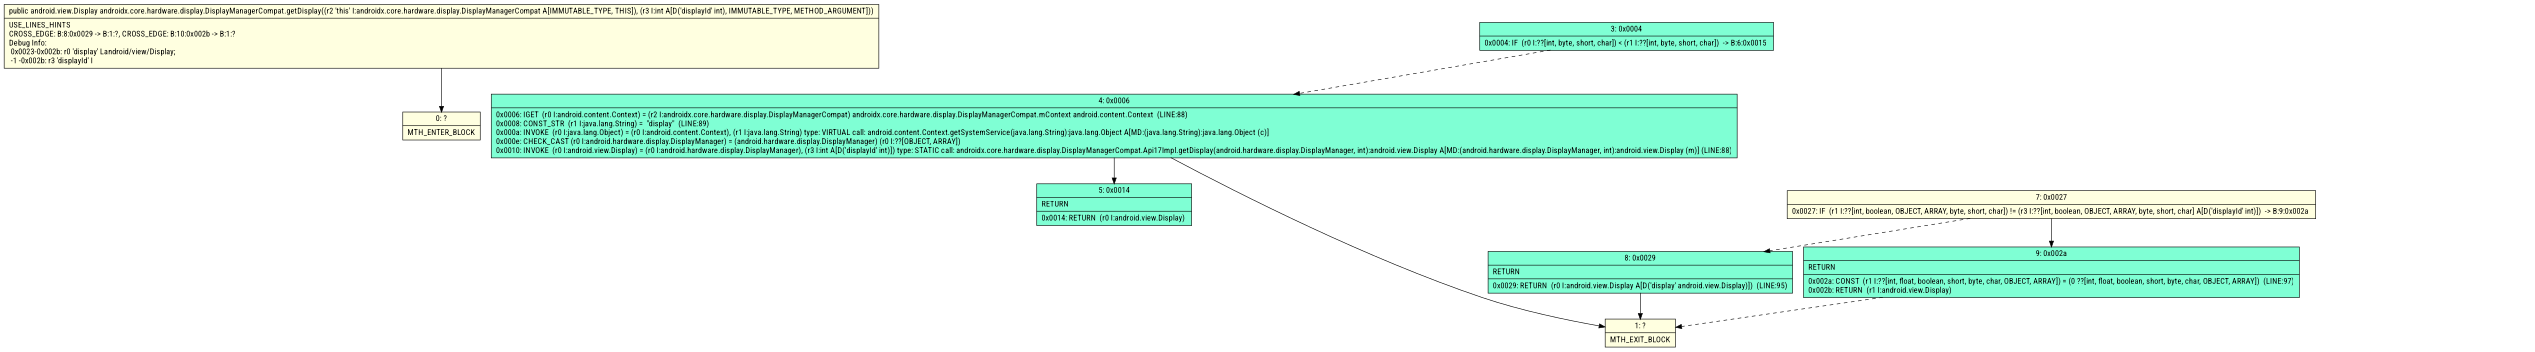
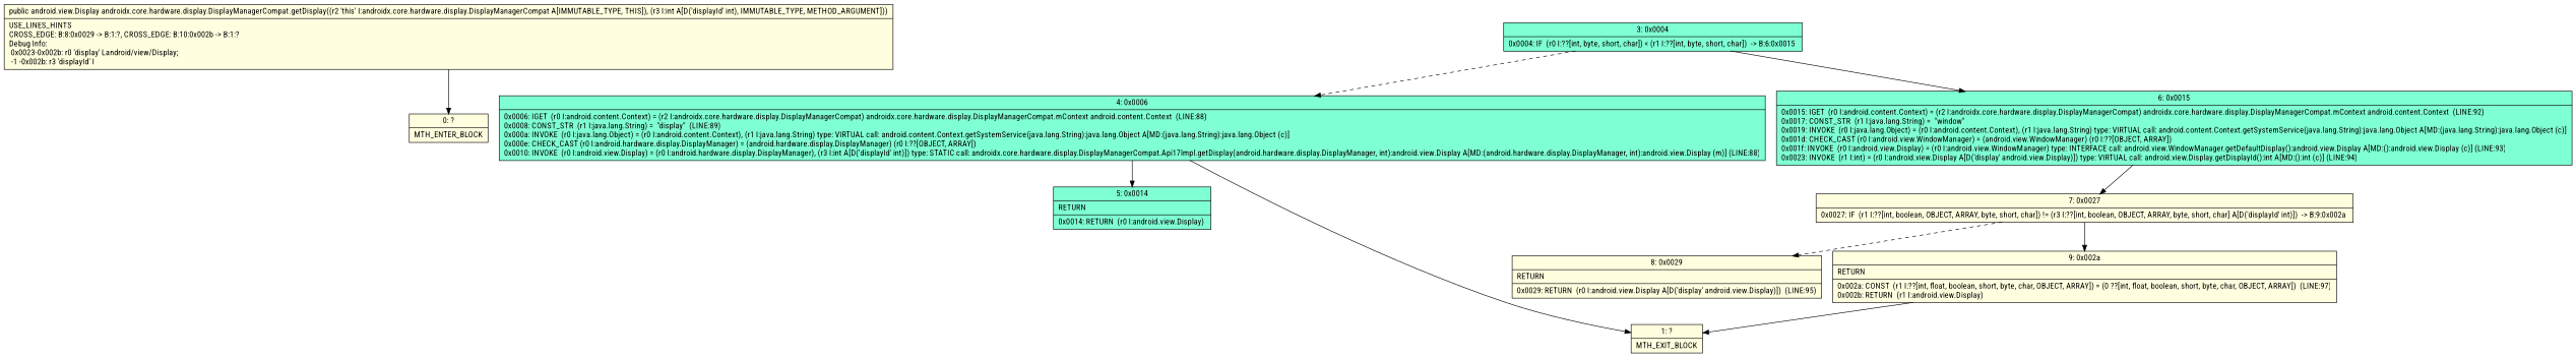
  digraph {
    fontname="Roboto Condensed"
    node [fillcolor=lightyellow fontname="Roboto Condensed" shape=record style=filled]
    edge [fontname="Roboto Condensed"]
    n1 [label="{0\:\ ?|MTH_ENTER_BLOCK\l}"]
    n2 [fillcolor=aquamarine label="{3\:\ 0x0004|0x0004: IF  (r0 I:??[int, byte, short, char]) \< (r1 I:??[int, byte, short, char])  \-\> B:6:0x0015 \l}"]
    n3 [fillcolor=aquamarine label="{4\:\ 0x0006|0x0006: IGET  (r0 I:android.content.Context) = (r2 I:androidx.core.hardware.display.DisplayManagerCompat) androidx.core.hardware.display.DisplayManagerCompat.mContext android.content.Context  (LINE:88)\l0x0008: CONST_STR  (r1 I:java.lang.String) =  \"display\"  (LINE:89)\l0x000a: INVOKE  (r0 I:java.lang.Object) = (r0 I:android.content.Context), (r1 I:java.lang.String) type: VIRTUAL call: android.content.Context.getSystemService(java.lang.String):java.lang.Object A[MD:(java.lang.String):java.lang.Object (c)]\l0x000e: CHECK_CAST (r0 I:android.hardware.display.DisplayManager) = (android.hardware.display.DisplayManager) (r0 I:??[OBJECT, ARRAY]) \l0x0010: INVOKE  (r0 I:android.view.Display) = (r0 I:android.hardware.display.DisplayManager), (r3 I:int A[D('displayId' int)]) type: STATIC call: androidx.core.hardware.display.DisplayManagerCompat.Api17Impl.getDisplay(android.hardware.display.DisplayManager, int):android.view.Display A[MD:(android.hardware.display.DisplayManager, int):android.view.Display (m)] (LINE:88)\l}"]
+   n4 [fillcolor=aquamarine label="{6\:\ 0x0015|0x0015: IGET  (r0 I:android.content.Context) = (r2 I:androidx.core.hardware.display.DisplayManagerCompat) androidx.core.hardware.display.DisplayManagerCompat.mContext android.content.Context  (LINE:92)\l0x0017: CONST_STR  (r1 I:java.lang.String) =  \"window\" \l0x0019: INVOKE  (r0 I:java.lang.Object) = (r0 I:android.content.Context), (r1 I:java.lang.String) type: VIRTUAL call: android.content.Context.getSystemService(java.lang.String):java.lang.Object A[MD:(java.lang.String):java.lang.Object (c)]\l0x001d: CHECK_CAST (r0 I:android.view.WindowManager) = (android.view.WindowManager) (r0 I:??[OBJECT, ARRAY]) \l0x001f: INVOKE  (r0 I:android.view.Display) = (r0 I:android.view.WindowManager) type: INTERFACE call: android.view.WindowManager.getDefaultDisplay():android.view.Display A[MD:():android.view.Display (c)] (LINE:93)\l0x0023: INVOKE  (r1 I:int) = (r0 I:android.view.Display A[D('display' android.view.Display)]) type: VIRTUAL call: android.view.Display.getDisplayId():int A[MD:():int (c)] (LINE:94)\l}"]
    n5 [fillcolor=aquamarine label="{5\:\ 0x0014|RETURN\l|0x0014: RETURN  (r0 I:android.view.Display) \l}"]
    n6 [label="{1\:\ ?|MTH_EXIT_BLOCK\l}"]
    n7 [label="{7\:\ 0x0027|0x0027: IF  (r1 I:??[int, boolean, OBJECT, ARRAY, byte, short, char]) != (r3 I:??[int, boolean, OBJECT, ARRAY, byte, short, char] A[D('displayId' int)])  \-\> B:9:0x002a \l}"]
-   n8 [fillcolor=aquamarine label="{8\:\ 0x0029|RETURN\l|0x0029: RETURN  (r0 I:android.view.Display A[D('display' android.view.Display)])  (LINE:95)\l}"]
-   n9 [fillcolor=aquamarine label="{9\:\ 0x002a|RETURN\l|0x002a: CONST  (r1 I:??[int, float, boolean, short, byte, char, OBJECT, ARRAY]) = (0 ??[int, float, boolean, short, byte, char, OBJECT, ARRAY])  (LINE:97)\l0x002b: RETURN  (r1 I:android.view.Display) \l}"]
+   n8 [label="{8\:\ 0x0029|RETURN\l|0x0029: RETURN  (r0 I:android.view.Display A[D('display' android.view.Display)])  (LINE:95)\l}"]
+   n9 [label="{9\:\ 0x002a|RETURN\l|0x002a: CONST  (r1 I:??[int, float, boolean, short, byte, char, OBJECT, ARRAY]) = (0 ??[int, float, boolean, short, byte, char, OBJECT, ARRAY])  (LINE:97)\l0x002b: RETURN  (r1 I:android.view.Display) \l}"]
    n10 [label="{public android.view.Display androidx.core.hardware.display.DisplayManagerCompat.getDisplay((r2 'this' I:androidx.core.hardware.display.DisplayManagerCompat A[IMMUTABLE_TYPE, THIS]), (r3 I:int A[D('displayId' int), IMMUTABLE_TYPE, METHOD_ARGUMENT]))  | USE_LINES_HINTS\lCROSS_EDGE: B:8:0x0029 \-\> B:1:?, CROSS_EDGE: B:10:0x002b \-\> B:1:?\lDebug Info:\l  0x0023\-0x002b: r0 'display' Landroid\/view\/Display;\l  \-1 \-0x002b: r3 'displayId' I\l}"]
    n2 -> n3 [style=dashed]
+   n2 -> n4
    n3 -> n5
    n3 -> n6
+   n4 -> n7
    n7 -> n8 [style=dashed]
    n7 -> n9
-   n8 -> n6
-   n9 -> n6 [style=dashed]
+   n9 -> n6
    n10 -> n1
  }
